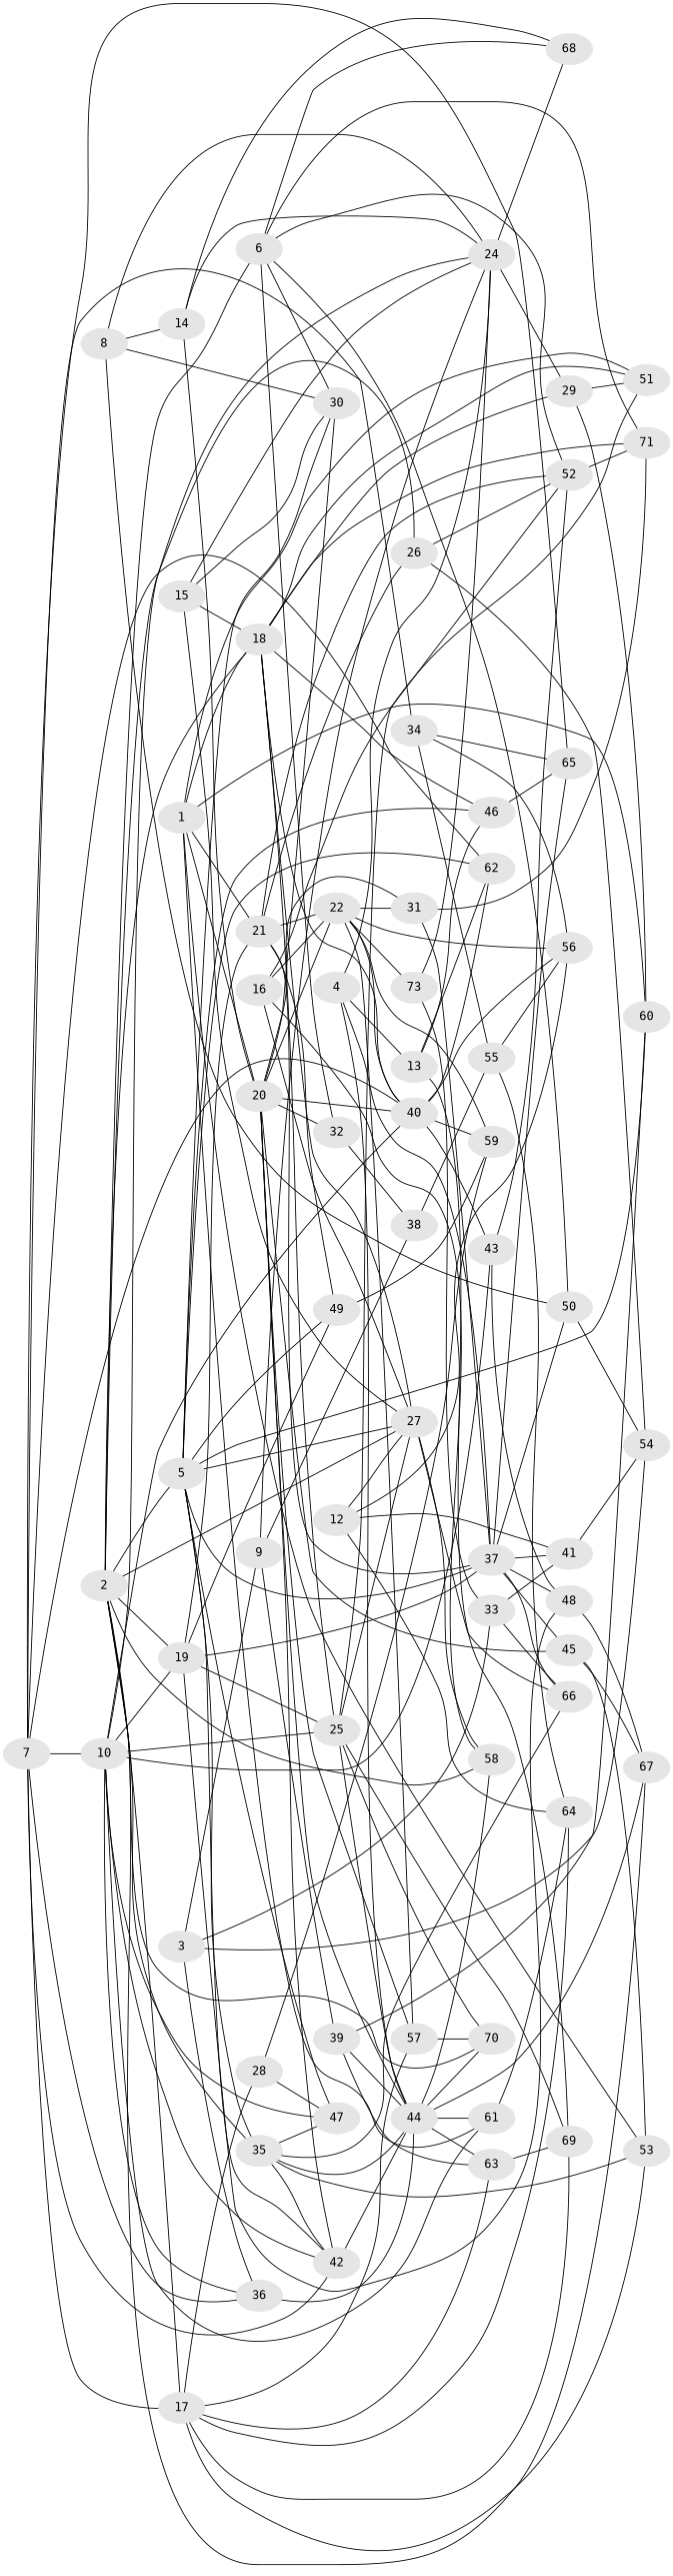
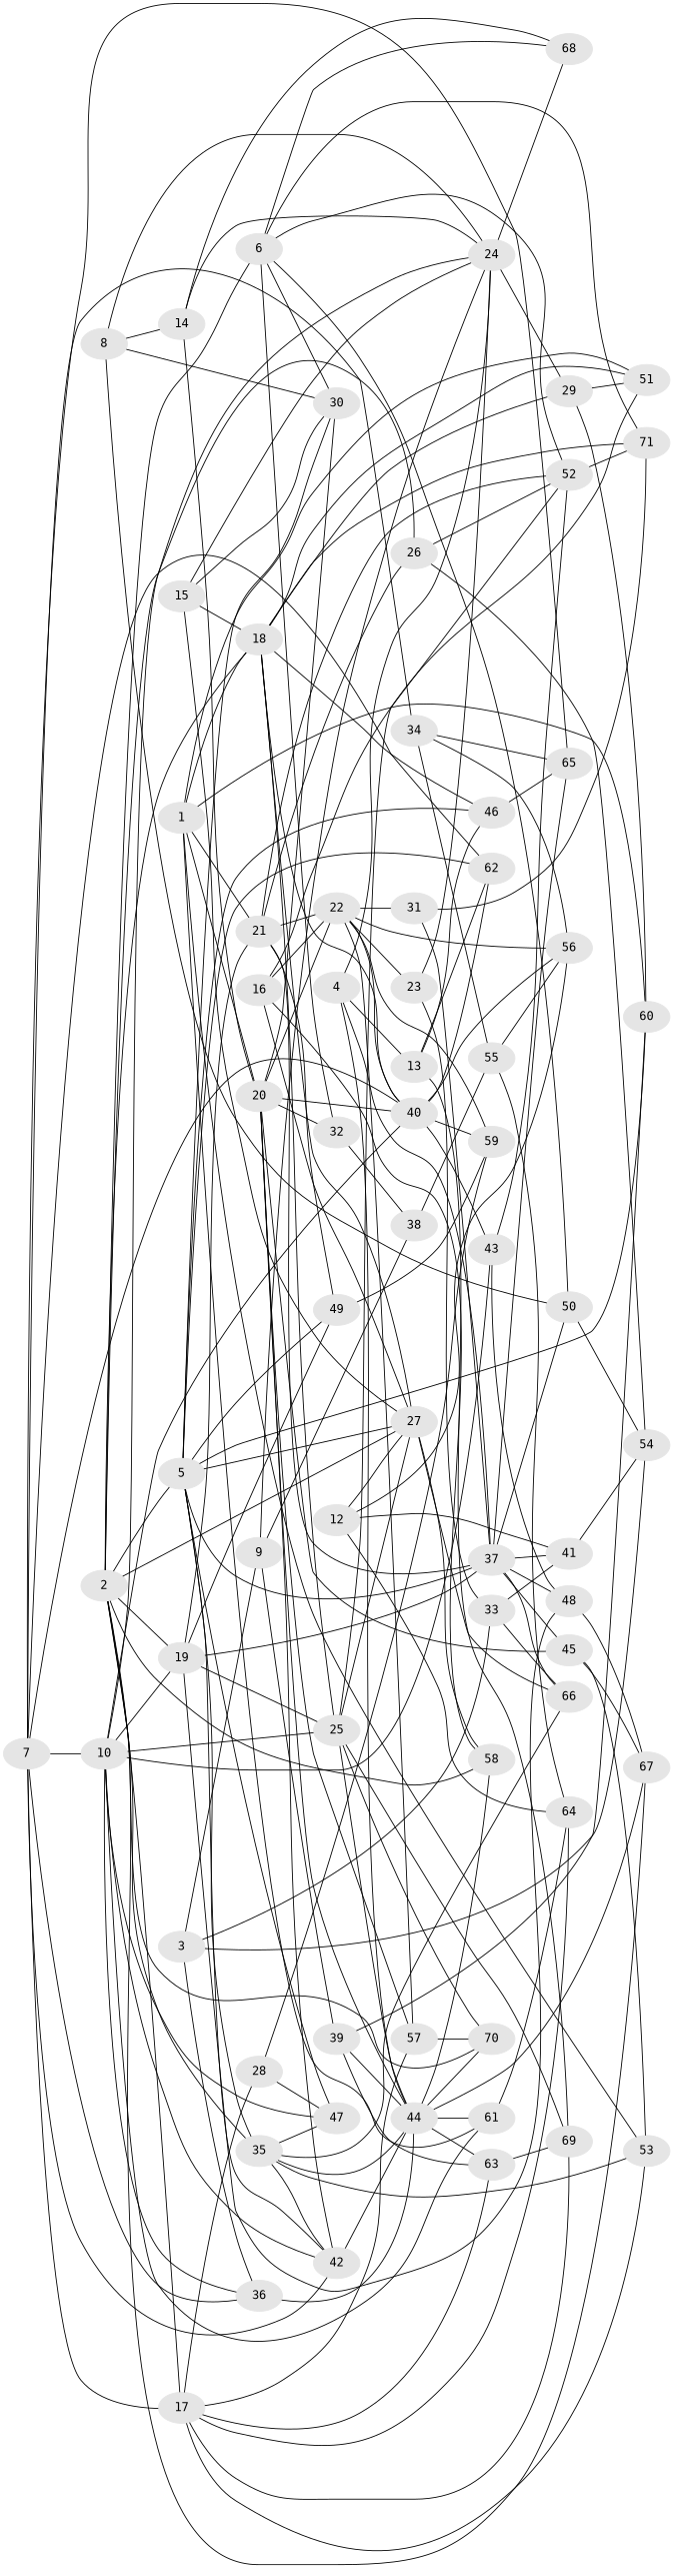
  graph {
    fontname="DejaVu Sans Mono"
    rankdir=LR
    node [color=gray90 fontname="DejaVu Sans Mono" style=filled]
    edge [fontname="DejaVu Sans Mono" weight=1.0]
    1
    18
    20
    21
    51
    53
    60
    61
    27
    46
    71
    40
    25
    29
    44
    30
    42
    32
    22
    57
    31
    45
    26
    37
    49
    52
    64
    2
    5
    6
    17
    19
    35
    58
    67
    70
    47
    62
    50
    68
    69
    28
    63
    48
    54
    66
    3
    9
    33
    36
    24
    38
    39
    41
    4
    13
    65
    59
    7
    10
    34
    43
    56
    55
    8
    14
    12
    15
-   23 [label=73]
+   23
    16
    1 -- 18 [weight=2.0]
    1 -- 20
    1 -- 21
    1 -- 51
    1 -- 53
    1 -- 60
    1 -- 61
    18 -- 51
    18 -- 27
    18 -- 46
    18 -- 71
    18 -- 40
    18 -- 25 [weight=2.0]
    18 -- 29
    20 -- 40
    20 -- 44
    20 -- 30
    20 -- 42
    20 -- 32 [weight=2.0]
    20 -- 22
    20 -- 57
-   20 -- 31
    20 -- 45
    21 -- 22
    21 -- 26
    21 -- 37 [weight=2.0]
    21 -- 49
    21 -- 52
    61 -- 64
    27 -- 58
    27 -- 66
    46 -- 65
    40 -- 62
    40 -- 59
    40 -- 43
    40 -- 56
    25 -- 27 [weight=2.0]
    25 -- 44
    25 -- 52
    25 -- 70
    25 -- 69
    29 -- 51
    29 -- 60
    44 -- 61
    44 -- 58
    44 -- 67
    44 -- 70
    44 -- 63
    42 -- 44
    32 -- 38
    22 -- 40
    22 -- 57
    22 -- 31
    22 -- 59
    22 -- 56 [weight=4.0]
    22 -- 23
    57 -- 70
    31 -- 71
    31 -- 37
    45 -- 53
    45 -- 67
    26 -- 52
    26 -- 54
    37 -- 45
    37 -- 50
    37 -- 48
    37 -- 66
    37 -- 41
    37 -- 65
    49 -- 59
    52 -- 71
    2 -- 18
    2 -- 27
    2 -- 26
    2 -- 5
    2 -- 6 [weight=2.0]
    2 -- 17
    2 -- 19
    2 -- 35
    2 -- 58
    2 -- 67
    2 -- 70
    5 -- 60
    5 -- 27
    5 -- 46
    5 -- 30
    5 -- 42
    5 -- 37
    5 -- 49
    5 -- 35 [weight=2.0]
    5 -- 47
    5 -- 62
    6 -- 71
    6 -- 30
    6 -- 32
    6 -- 52 [weight=3.0]
    6 -- 50
    6 -- 68
    17 -- 53
    17 -- 57
    17 -- 64
    17 -- 69
    17 -- 28 [weight=2.0]
    17 -- 63
    19 -- 21
    19 -- 25
    19 -- 37
    19 -- 49
    19 -- 48
    35 -- 53
    35 -- 44
    35 -- 42
    35 -- 47
    35 -- 66
    50 -- 54
    28 -- 47
    28 -- 59
    63 -- 69
    48 -- 67
    3 -- 54
    3 -- 9
    3 -- 33
    3 -- 36
    9 -- 24
    9 -- 38
    9 -- 39
    33 -- 66
    33 -- 41
    36 -- 44
    24 -- 29
    24 -- 68 [weight=2.0]
    38 -- 55
    39 -- 60
    39 -- 44
    39 -- 63
    41 -- 54
    4 -- 44
    4 -- 37
    4 -- 24
    4 -- 13
    13 -- 46
    13 -- 62
    13 -- 69
    7 -- 40
    7 -- 42
    7 -- 17 [weight=2.0]
    7 -- 62
    7 -- 36
    7 -- 65
    7 -- 10 [weight=2.0]
    7 -- 34
    10 -- 61
    10 -- 40 [weight=2.0]
    10 -- 25
    10 -- 42
    10 -- 19
    10 -- 47
    10 -- 36
    10 -- 24
    10 -- 43
    34 -- 65
    34 -- 56
    34 -- 55
    43 -- 52
    43 -- 48
    55 -- 64
    55 -- 56
    8 -- 30
    8 -- 50
    8 -- 24
    8 -- 14
    14 -- 20
    14 -- 68
    14 -- 24
    12 -- 27
    12 -- 64
    12 -- 41
    12 -- 56
    15 -- 18
    15 -- 27
    15 -- 30
    15 -- 24
    23 -- 33
    23 -- 24
    16 -- 51
    16 -- 27
    16 -- 22
    16 -- 58
  }
